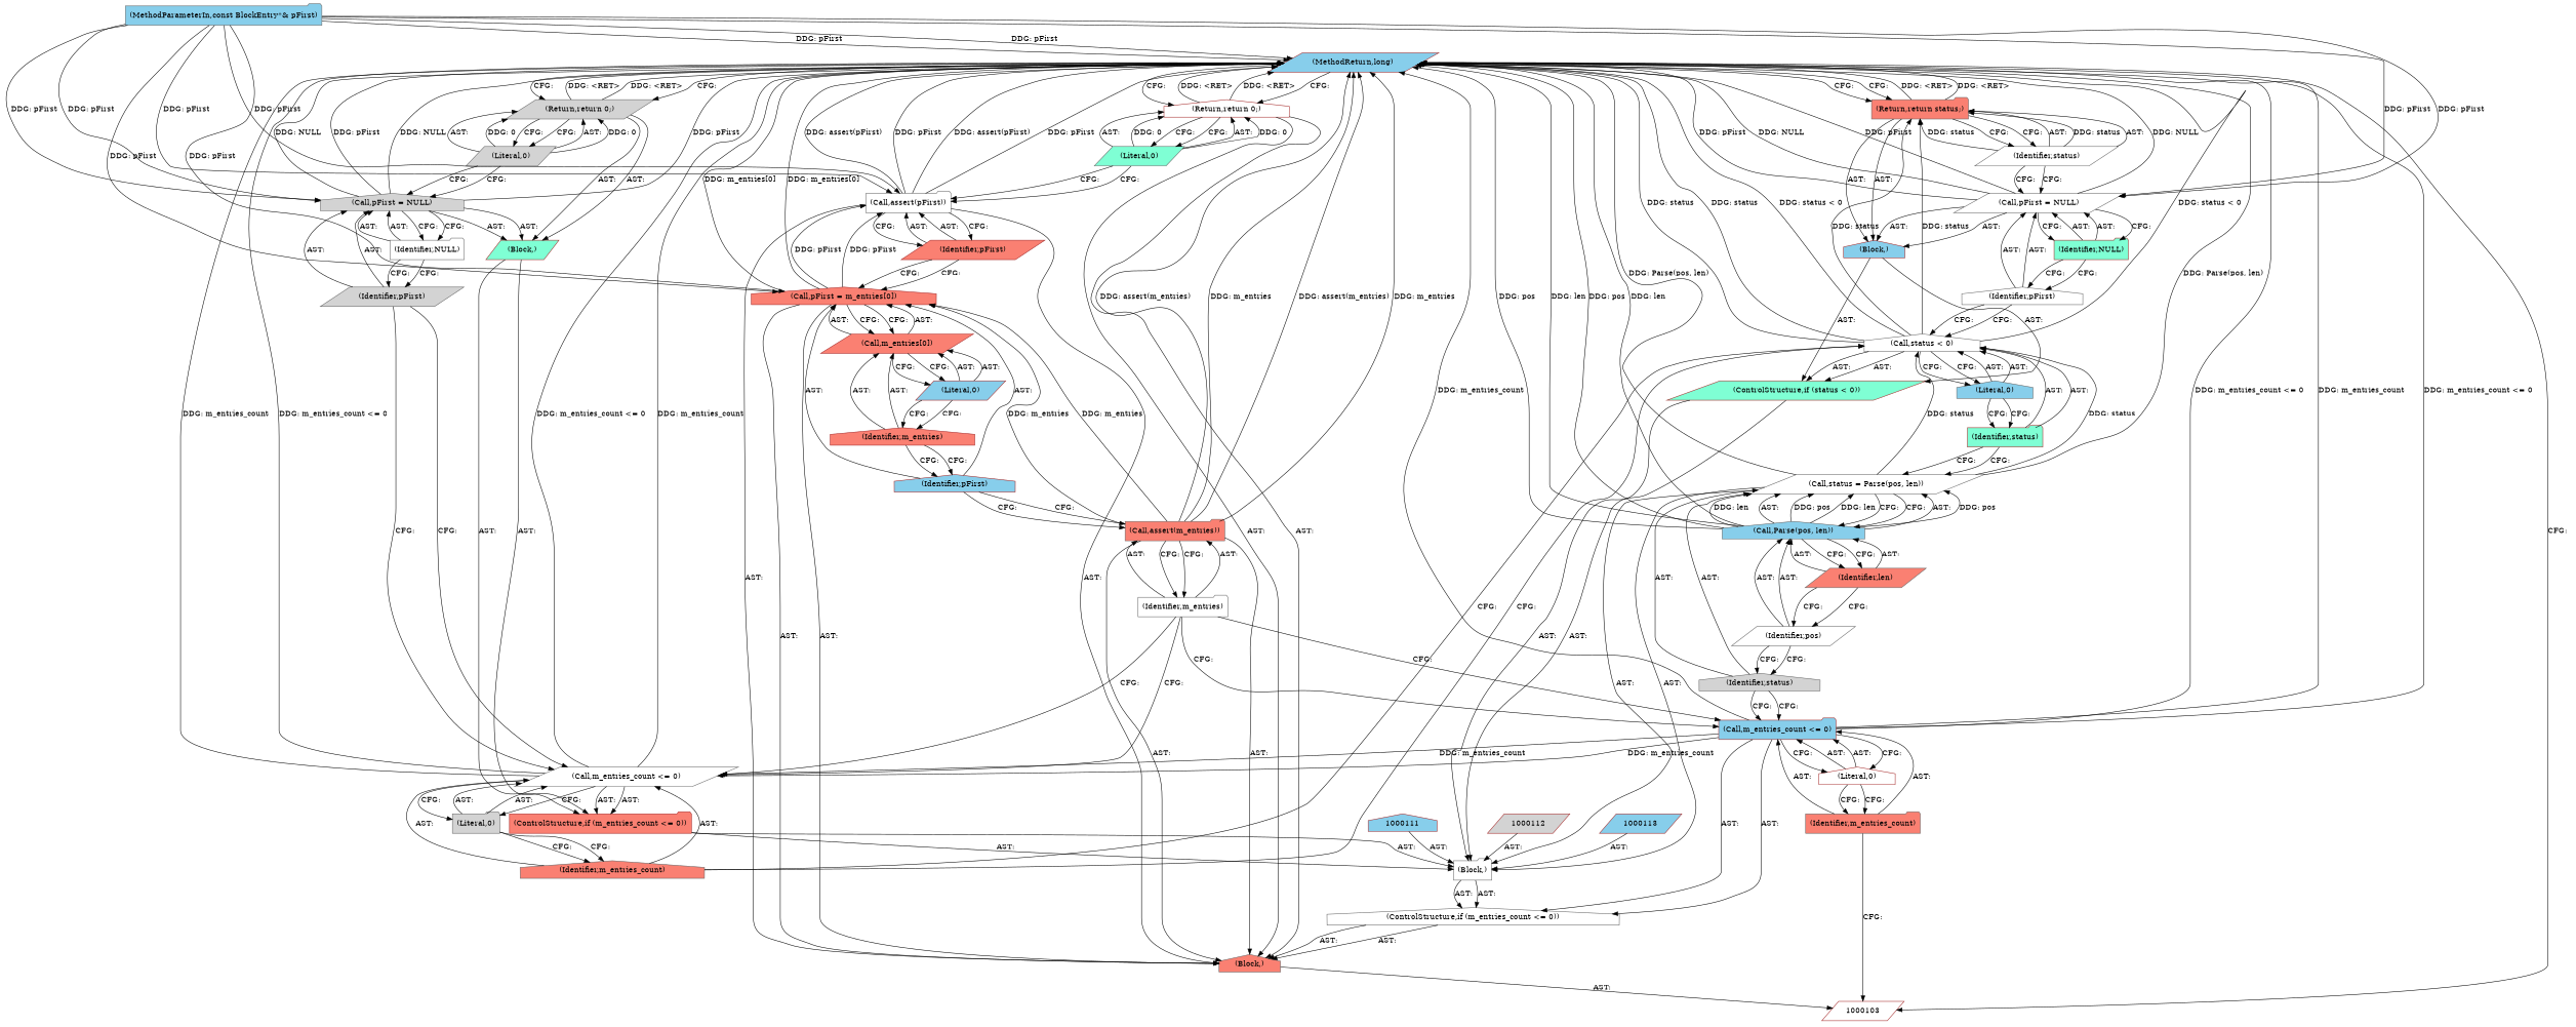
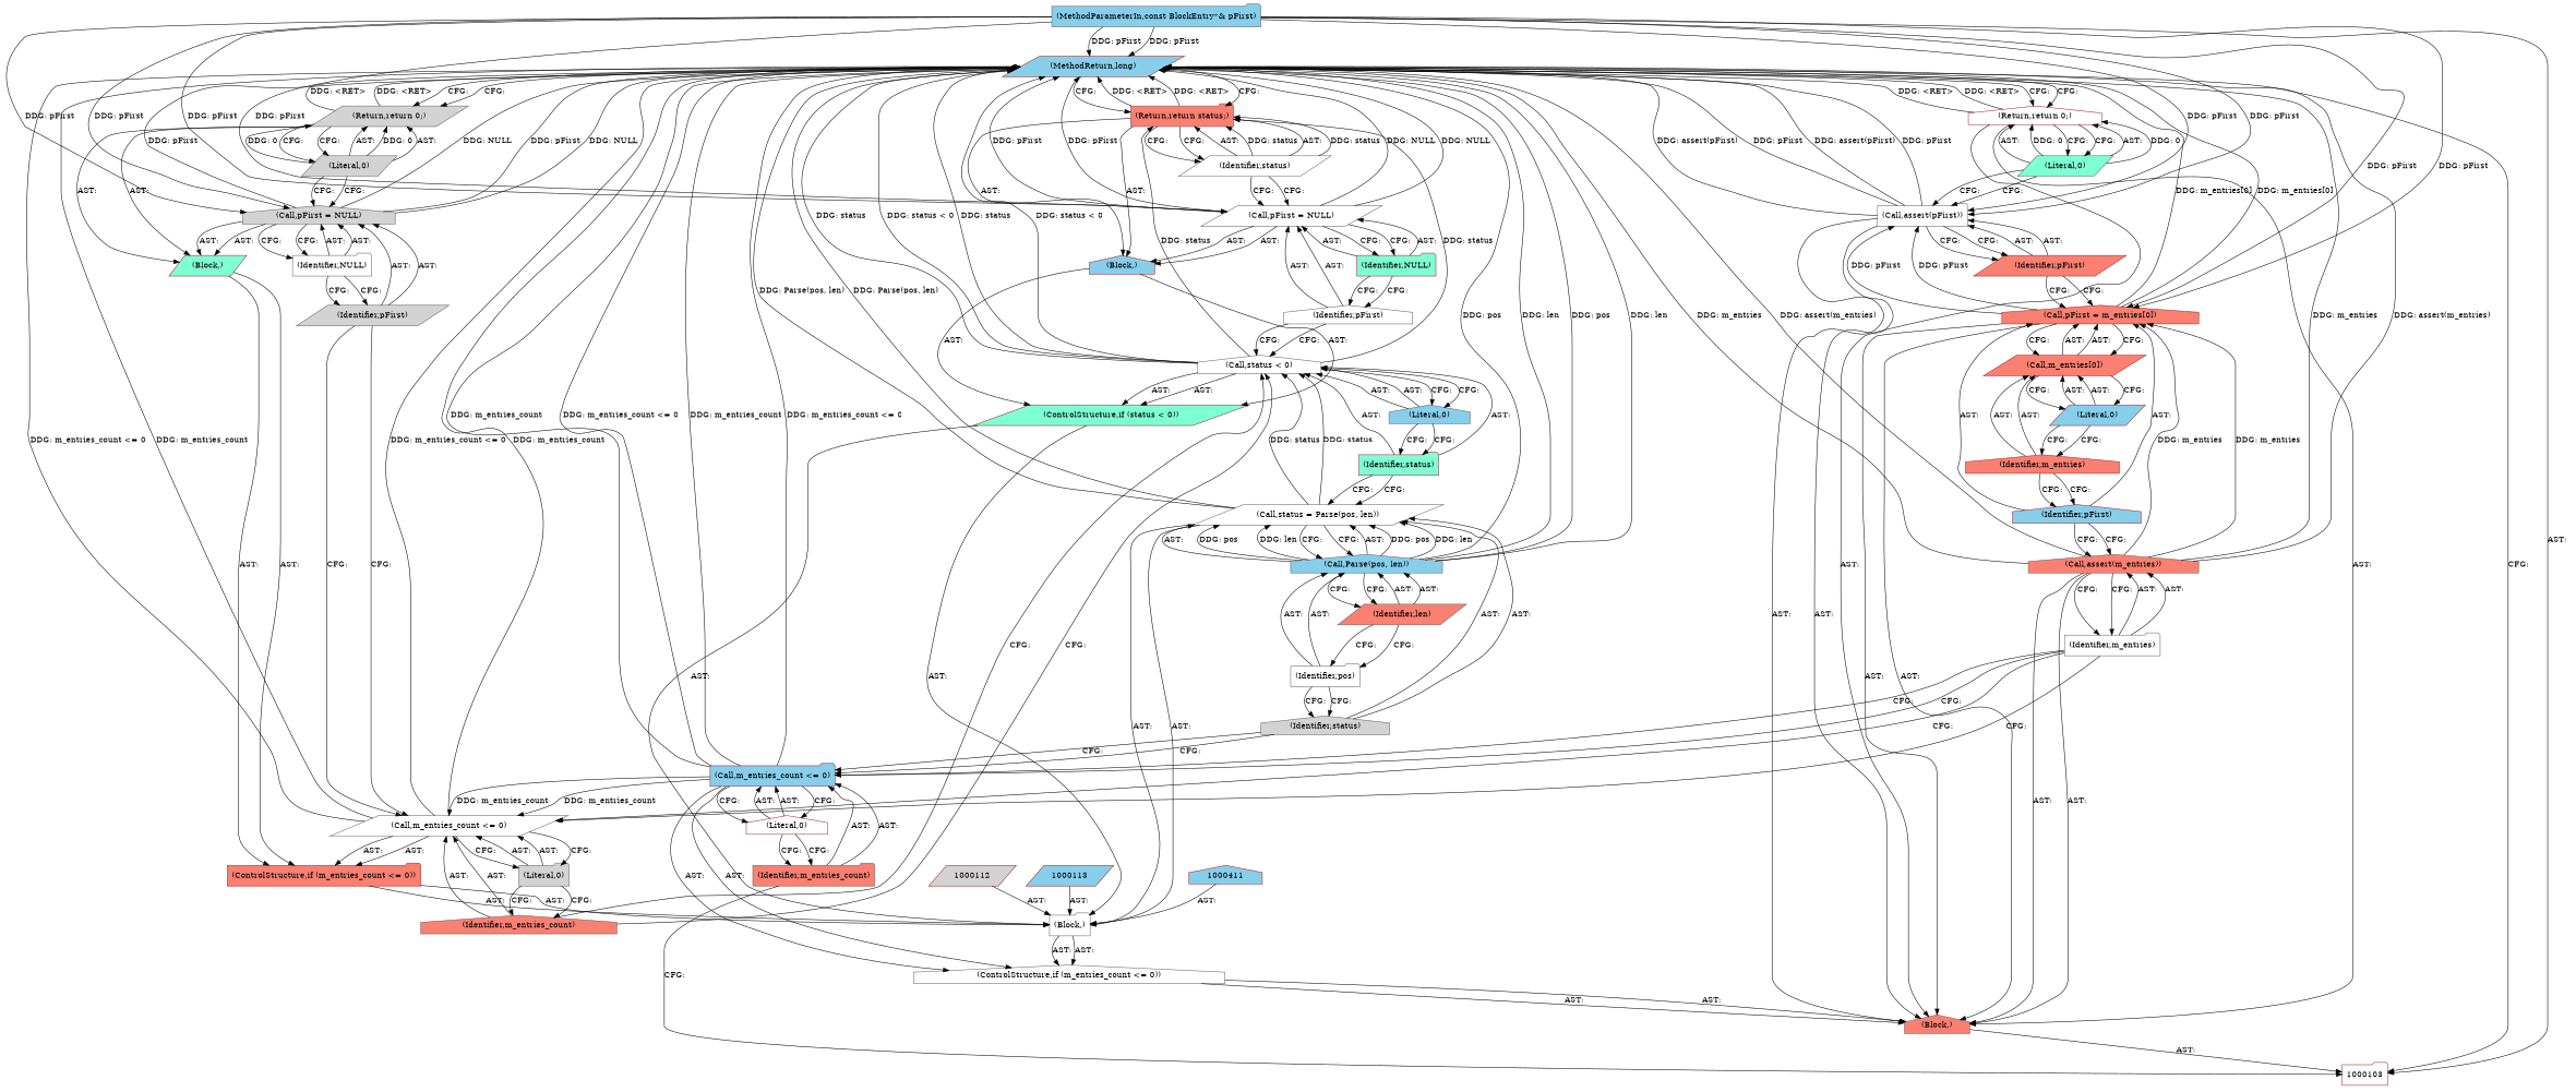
  digraph {
    node [color=gray40 fillcolor=white shape=parallelogram style=filled]
    n1 [color=brown fillcolor=skyblue label="(MethodReturn,long)"]
    n2 [fillcolor=salmon label="(Return,return status;)" shape=folder]
    n3 [fillcolor=lightgrey label="(Return,return 0;)"]
    n4 [color=brown label="(Return,return 0;)" shape=house]
-   1000103 [color=brown]
+   1000103 [color=brown shape=folder]
    n6 [color=brown fillcolor=skyblue label="(Block,)" shape=house]
    n7 [label="(Identifier,status)"]
    n8 [color=brown fillcolor=aquamarine label="(Block,)"]
    n9 [fillcolor=lightgrey label="(Literal,0)"]
    n10 [fillcolor=salmon label="(Block,)" shape=house]
    n11 [fillcolor=aquamarine label="(Literal,0)"]
    n12 [fillcolor=skyblue label="(MethodParameterIn,const BlockEntry*& pFirst)" shape=folder]
    n13 [label="(Call,pFirst = NULL)"]
    n14 [fillcolor=lightgrey label="(Call,pFirst = NULL)" shape=house]
    n15 [color=brown fillcolor=salmon label="(Call,pFirst = m_entries[0])" shape=house]
    n16 [label="(Call,assert(pFirst))" shape=folder]
    n17 [color=brown fillcolor=aquamarine label="(Identifier,NULL)" shape=folder]
    n18 [label="(Identifier,NULL)" shape=folder]
    n19 [color=brown fillcolor=salmon label="(Call,m_entries[0])"]
    n20 [color=brown fillcolor=salmon label="(Identifier,pFirst)"]
    n21 [label="(Identifier,pFirst)" shape=house]
    n22 [color=brown fillcolor=aquamarine label="(ControlStructure,if (status < 0))"]
    n23 [label="(Call,status < 0)" shape=house]
    n24 [fillcolor=skyblue label="(Literal,0)" shape=house]
    n25 [label="(Call,m_entries_count <= 0)"]
    n26 [fillcolor=lightgrey label="(Literal,0)" shape=folder]
    n27 [color=brown fillcolor=salmon label="(ControlStructure,if (m_entries_count <= 0))" shape=folder]
    n28 [fillcolor=salmon label="(Identifier,m_entries_count)" shape=house]
    n29 [label="(Block,)" shape=folder]
    n30 [label="(ControlStructure,if (m_entries_count <= 0))" shape=house]
    n31 [fillcolor=lightgrey label="(Identifier,pFirst)"]
    n32 [label="(Identifier,m_entries)" shape=folder]
-   n33 [fillcolor=salmon label="(Call,assert(m_entries))" shape=folder]
+   n33 [fillcolor=salmon label="(Call,assert(m_entries))" shape=house]
    n34 [color=brown fillcolor=skyblue label="(Call,m_entries_count <= 0)" shape=folder]
    n35 [color=brown label="(Literal,0)" shape=house]
    n36 [color=brown fillcolor=skyblue label="(Literal,0)"]
    n37 [color=brown fillcolor=salmon label="(Identifier,m_entries)" shape=house]
    n38 [color=brown fillcolor=skyblue label="(Identifier,pFirst)" shape=house]
    n39 [fillcolor=salmon label="(Identifier,m_entries_count)" shape=folder]
    n40 [label="(Call,status = Parse(pos, len))"]
    n41 [fillcolor=skyblue label="(Call,Parse(pos, len))" shape=house]
    n42 [fillcolor=salmon label="(Identifier,len)"]
    n43 [fillcolor=lightgrey label="(Identifier,status)" shape=house]
-   n44 [label="(Identifier,pos)"]
+   n44 [label="(Identifier,pos)" shape=folder]
    n45 [color=brown fillcolor=aquamarine label="(Identifier,status)" shape=folder]
-   1000111 [color=brown fillcolor=skyblue shape=house]
+   1000111 [color=brown fillcolor=skyblue shape=house label=1000411]
    1000112 [color=brown fillcolor=lightgrey]
    1000113 [color=brown fillcolor=skyblue]
    n1 -> n2 [label="CFG: "]
    n1 -> n2 [label="CFG: "]
    n1 -> n3 [label="CFG: "]
    n1 -> n3 [label="CFG: "]
    n1 -> n4 [label="CFG: "]
    n1 -> n4 [label="CFG: "]
    n1 -> 1000103 [label="CFG: "]
    n2 -> n1 [label="DDG: <RET>"]
    n2 -> n1 [label="DDG: <RET>"]
    n2 -> n6 [label="AST: "]
    n2 -> n6 [label="AST: "]
    n2 -> n7 [label="CFG: "]
    n2 -> n7 [label="CFG: "]
    n3 -> n1 [label="DDG: <RET>"]
    n3 -> n1 [label="DDG: <RET>"]
    n3 -> n8 [label="AST: "]
    n3 -> n8 [label="AST: "]
    n3 -> n9 [label="CFG: "]
    n3 -> n9 [label="CFG: "]
    n4 -> n1 [label="DDG: <RET>"]
    n4 -> n1 [label="DDG: <RET>"]
    n4 -> n10 [label="AST: "]
    n4 -> n10 [label="AST: "]
    n4 -> n11 [label="CFG: "]
    n4 -> n11 [label="CFG: "]
    n6 -> n22 [label="AST: "]
    n6 -> n22 [label="AST: "]
    n7 -> n2 [label="AST: "]
    n7 -> n2 [label="DDG: status"]
    n7 -> n2 [label="AST: "]
    n7 -> n2 [label="DDG: status"]
    n7 -> n13 [label="CFG: "]
    n7 -> n13 [label="CFG: "]
    n8 -> n27 [label="AST: "]
    n8 -> n27 [label="AST: "]
    n9 -> n3 [label="AST: "]
    n9 -> n3 [label="DDG: 0"]
    n9 -> n3 [label="AST: "]
    n9 -> n3 [label="DDG: 0"]
    n9 -> n14 [label="CFG: "]
    n9 -> n14 [label="CFG: "]
    n10 -> 1000103 [label="AST: "]
    n11 -> n4 [label="AST: "]
    n11 -> n4 [label="DDG: 0"]
    n11 -> n4 [label="AST: "]
    n11 -> n4 [label="DDG: 0"]
    n11 -> n16 [label="CFG: "]
    n11 -> n16 [label="CFG: "]
    n12 -> n1 [label="DDG: pFirst"]
    n12 -> n1 [label="DDG: pFirst"]
+   n12 -> 1000103 [label="AST: "]
    n12 -> n13 [label="DDG: pFirst"]
    n12 -> n13 [label="DDG: pFirst"]
    n12 -> n14 [label="DDG: pFirst"]
    n12 -> n14 [label="DDG: pFirst"]
    n12 -> n15 [label="DDG: pFirst"]
    n12 -> n15 [label="DDG: pFirst"]
    n12 -> n16 [label="DDG: pFirst"]
    n12 -> n16 [label="DDG: pFirst"]
    n13 -> n1 [label="DDG: pFirst"]
    n13 -> n1 [label="DDG: NULL"]
    n13 -> n1 [label="DDG: pFirst"]
    n13 -> n1 [label="DDG: NULL"]
    n13 -> n6 [label="AST: "]
    n13 -> n6 [label="AST: "]
    n13 -> n17 [label="CFG: "]
    n13 -> n17 [label="CFG: "]
    n14 -> n1 [label="DDG: pFirst"]
    n14 -> n1 [label="DDG: NULL"]
    n14 -> n1 [label="DDG: pFirst"]
    n14 -> n1 [label="DDG: NULL"]
    n14 -> n8 [label="AST: "]
    n14 -> n8 [label="AST: "]
    n14 -> n18 [label="CFG: "]
    n14 -> n18 [label="CFG: "]
    n15 -> n1 [label="DDG: m_entries[0]"]
    n15 -> n1 [label="DDG: m_entries[0]"]
    n15 -> n10 [label="AST: "]
    n15 -> n10 [label="AST: "]
    n15 -> n16 [label="DDG: pFirst"]
    n15 -> n16 [label="DDG: pFirst"]
    n15 -> n19 [label="CFG: "]
    n15 -> n19 [label="CFG: "]
    n16 -> n1 [label="DDG: assert(pFirst)"]
    n16 -> n1 [label="DDG: pFirst"]
    n16 -> n1 [label="DDG: assert(pFirst)"]
    n16 -> n1 [label="DDG: pFirst"]
    n16 -> n10 [label="AST: "]
    n16 -> n10 [label="AST: "]
    n16 -> n20 [label="CFG: "]
    n16 -> n20 [label="CFG: "]
    n17 -> n13 [label="AST: "]
    n17 -> n13 [label="AST: "]
    n17 -> n21 [label="CFG: "]
    n17 -> n21 [label="CFG: "]
    n18 -> n14 [label="AST: "]
    n18 -> n14 [label="AST: "]
    n18 -> n31 [label="CFG: "]
    n18 -> n31 [label="CFG: "]
    n19 -> n15 [label="AST: "]
    n19 -> n15 [label="AST: "]
    n19 -> n36 [label="CFG: "]
    n19 -> n36 [label="CFG: "]
    n20 -> n15 [label="CFG: "]
    n20 -> n15 [label="CFG: "]
    n20 -> n16 [label="AST: "]
    n20 -> n16 [label="AST: "]
    n21 -> n13 [label="AST: "]
    n21 -> n13 [label="AST: "]
    n21 -> n23 [label="CFG: "]
    n21 -> n23 [label="CFG: "]
    n22 -> n29 [label="AST: "]
    n22 -> n29 [label="AST: "]
    n23 -> n1 [label="DDG: status"]
    n23 -> n1 [label="DDG: status < 0"]
    n23 -> n1 [label="DDG: status"]
    n23 -> n1 [label="DDG: status < 0"]
    n23 -> n2 [label="DDG: status"]
    n23 -> n2 [label="DDG: status"]
    n23 -> n22 [label="AST: "]
    n23 -> n22 [label="AST: "]
    n23 -> n24 [label="CFG: "]
    n23 -> n24 [label="CFG: "]
    n24 -> n23 [label="AST: "]
    n24 -> n23 [label="AST: "]
    n24 -> n45 [label="CFG: "]
    n24 -> n45 [label="CFG: "]
    n25 -> n1 [label="DDG: m_entries_count <= 0"]
    n25 -> n1 [label="DDG: m_entries_count"]
    n25 -> n1 [label="DDG: m_entries_count <= 0"]
    n25 -> n1 [label="DDG: m_entries_count"]
    n25 -> n26 [label="CFG: "]
    n25 -> n26 [label="CFG: "]
    n25 -> n27 [label="AST: "]
    n25 -> n27 [label="AST: "]
    n26 -> n25 [label="AST: "]
    n26 -> n25 [label="AST: "]
    n26 -> n28 [label="CFG: "]
    n26 -> n28 [label="CFG: "]
    n27 -> n29 [label="AST: "]
    n27 -> n29 [label="AST: "]
    n28 -> n23 [label="CFG: "]
    n28 -> n23 [label="CFG: "]
    n28 -> n25 [label="AST: "]
    n28 -> n25 [label="AST: "]
    n29 -> n30 [label="AST: "]
    n29 -> n30 [label="AST: "]
    n30 -> n10 [label="AST: "]
    n30 -> n10 [label="AST: "]
    n31 -> n14 [label="AST: "]
    n31 -> n14 [label="AST: "]
    n31 -> n25 [label="CFG: "]
    n31 -> n25 [label="CFG: "]
    n32 -> n25 [label="CFG: "]
    n32 -> n25 [label="CFG: "]
    n32 -> n33 [label="AST: "]
    n32 -> n33 [label="AST: "]
    n32 -> n34 [label="CFG: "]
    n32 -> n34 [label="CFG: "]
    n33 -> n1 [label="DDG: m_entries"]
    n33 -> n1 [label="DDG: assert(m_entries)"]
    n33 -> n1 [label="DDG: m_entries"]
    n33 -> n1 [label="DDG: assert(m_entries)"]
    n33 -> n10 [label="AST: "]
    n33 -> n10 [label="AST: "]
    n33 -> n15 [label="DDG: m_entries"]
    n33 -> n15 [label="DDG: m_entries"]
    n33 -> n32 [label="CFG: "]
    n33 -> n32 [label="CFG: "]
    n34 -> n1 [label="DDG: m_entries_count"]
    n34 -> n1 [label="DDG: m_entries_count <= 0"]
    n34 -> n1 [label="DDG: m_entries_count"]
    n34 -> n1 [label="DDG: m_entries_count <= 0"]
    n34 -> n25 [label="DDG: m_entries_count"]
    n34 -> n25 [label="DDG: m_entries_count"]
    n34 -> n30 [label="AST: "]
    n34 -> n30 [label="AST: "]
    n34 -> n35 [label="CFG: "]
    n34 -> n35 [label="CFG: "]
    n35 -> n34 [label="AST: "]
    n35 -> n34 [label="AST: "]
    n35 -> n39 [label="CFG: "]
    n35 -> n39 [label="CFG: "]
    n36 -> n19 [label="AST: "]
    n36 -> n19 [label="AST: "]
    n36 -> n37 [label="CFG: "]
    n36 -> n37 [label="CFG: "]
    n37 -> n19 [label="AST: "]
    n37 -> n19 [label="AST: "]
    n37 -> n38 [label="CFG: "]
    n37 -> n38 [label="CFG: "]
    n38 -> n15 [label="AST: "]
    n38 -> n15 [label="AST: "]
    n38 -> n33 [label="CFG: "]
    n38 -> n33 [label="CFG: "]
    n39 -> 1000103 [label="CFG: "]
    n39 -> n34 [label="AST: "]
    n39 -> n34 [label="AST: "]
    n40 -> n1 [label="DDG: Parse(pos, len)"]
    n40 -> n1 [label="DDG: Parse(pos, len)"]
    n40 -> n23 [label="DDG: status"]
    n40 -> n23 [label="DDG: status"]
    n40 -> n29 [label="AST: "]
    n40 -> n29 [label="AST: "]
    n40 -> n41 [label="CFG: "]
    n40 -> n41 [label="CFG: "]
    n41 -> n1 [label="DDG: pos"]
    n41 -> n1 [label="DDG: len"]
    n41 -> n1 [label="DDG: pos"]
    n41 -> n1 [label="DDG: len"]
    n41 -> n40 [label="AST: "]
    n41 -> n40 [label="DDG: pos"]
    n41 -> n40 [label="DDG: len"]
    n41 -> n40 [label="AST: "]
    n41 -> n40 [label="DDG: pos"]
    n41 -> n40 [label="DDG: len"]
    n41 -> n42 [label="CFG: "]
    n41 -> n42 [label="CFG: "]
    n42 -> n41 [label="AST: "]
    n42 -> n41 [label="AST: "]
    n42 -> n44 [label="CFG: "]
    n42 -> n44 [label="CFG: "]
    n43 -> n34 [label="CFG: "]
    n43 -> n34 [label="CFG: "]
    n43 -> n40 [label="AST: "]
    n43 -> n40 [label="AST: "]
    n44 -> n41 [label="AST: "]
    n44 -> n41 [label="AST: "]
    n44 -> n43 [label="CFG: "]
    n44 -> n43 [label="CFG: "]
    n45 -> n23 [label="AST: "]
    n45 -> n23 [label="AST: "]
    n45 -> n40 [label="CFG: "]
    n45 -> n40 [label="CFG: "]
    1000111 -> n29 [label="AST: "]
    1000112 -> n29 [label="AST: "]
    1000113 -> n29 [label="AST: "]
  }
